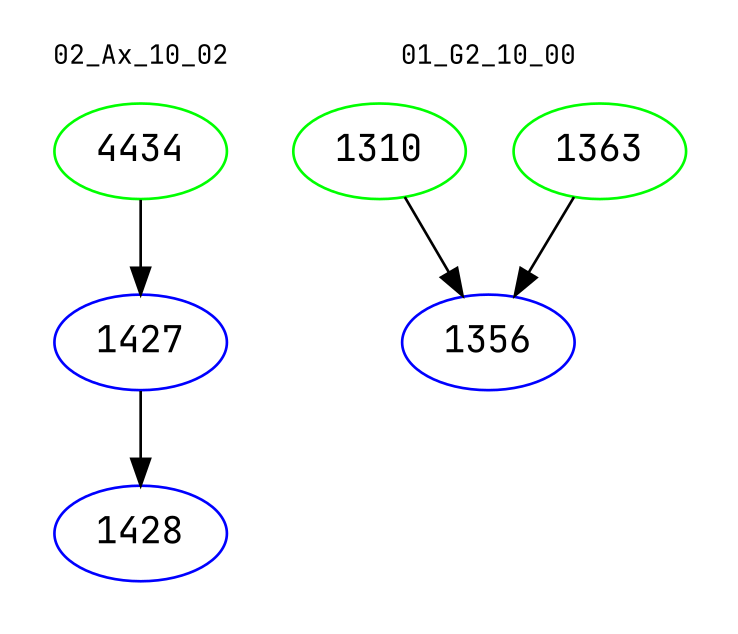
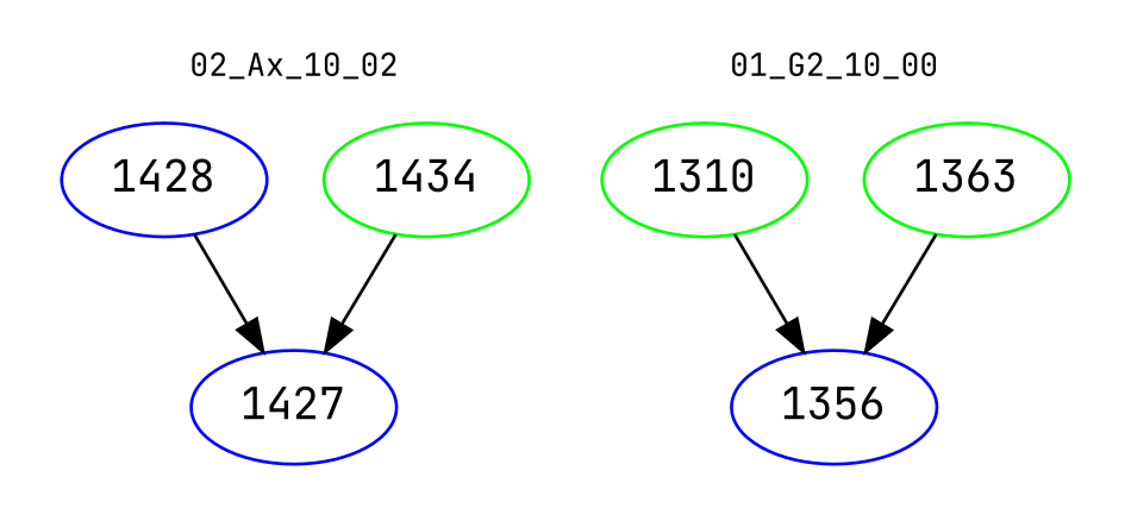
  digraph {
    fontname="JetBrains Mono"
    node [color=green fontname="JetBrains Mono"]
    edge [color=black fontname="JetBrains Mono"]
-   n1 [label=4434]
+   n1 [label=1434]
    n2 [color=blue label=1427]
    n3 [color=blue label=1428]
    n4 [label=1363]
    n5 [color=blue label=1356]
    n6 [label=1310]
    subgraph cluster_1 {
      color=white
      fontsize=10
      label="02_Ax_10_02"
      n1
      n2
      n3
    }
    subgraph cluster_2 {
      color=white
      fontsize=10
      label="01_G2_10_00"
      n4
      n5
      n6
    }
    n1 -> n2
-   n2 -> n3
+   n3 -> n2
    n4 -> n5
    n6 -> n5
  }
